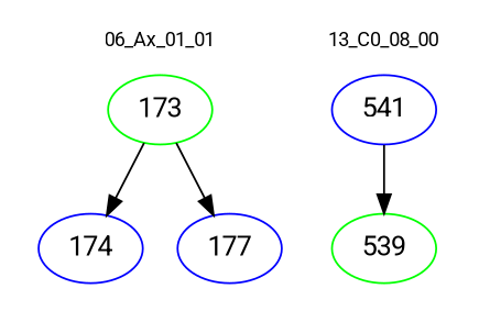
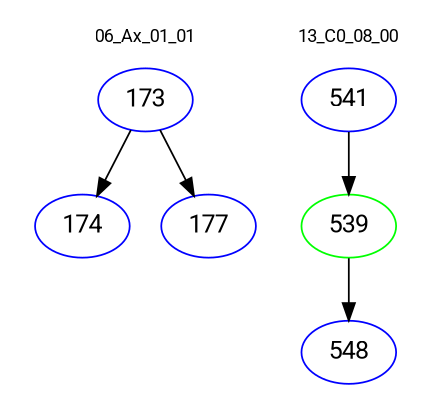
  digraph {
    fontname=Roboto
    node [color=blue fontname=Roboto]
    edge [color=black fontname=Roboto]
    n1 [label=174]
-   n2 [color=green label=173]
+   n2 [label=173]
    n3 [label=177]
    n4 [label=541]
    n5 [color=green label=539]
+   n6 [label=548]
    subgraph cluster_1 {
      color=white
      fontsize=10
      label="06_Ax_01_01"
      n1
      n2
      n3
    }
    subgraph cluster_2 {
      color=white
      fontsize=10
      label="13_C0_08_00"
      n4
      n5
+     n6
    }
    n2 -> n1
    n2 -> n3
    n4 -> n5
+   n5 -> n6
  }
